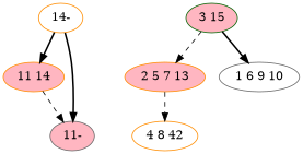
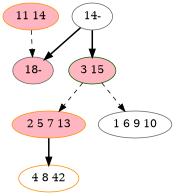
  digraph {
    node [color=darkorange fillcolor=lightpink style=filled]
    edge [style=dashed]
    n1 [label="11 14"]
-   n2 [color=gray40 label="11-"]
+   n2 [color=gray40 label="18-"]
    n3 [label="2 5 7 13"]
    n4 [fillcolor=white label="4 8 42"]
-   n5 [fillcolor=white label="14-"]
+   n5 [color=gray40 fillcolor=white label="14-"]
    n6 [color=darkgreen label="3 15"]
    n7 [color=gray40 fillcolor=white label="1 6 9 10"]
    n1 -> n2
-   n3 -> n4
+   n3 -> n4 [style=bold]
    n5 -> n2 [style=bold]
-   n5 -> n1 [style=bold]
+   n5 -> n6 [style=bold]
    n6 -> n3
-   n6 -> n7 [style=bold]
+   n6 -> n7
  }
